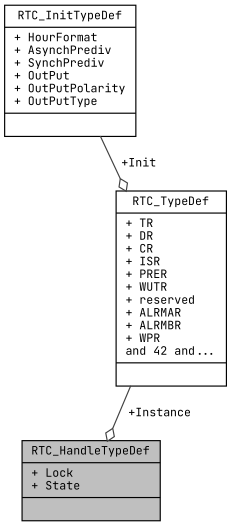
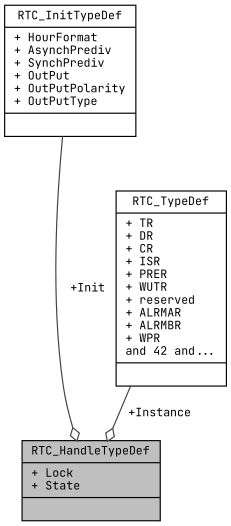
  digraph {
    fontname="JetBrains Mono"
    node [color=black fillcolor=white fontname="JetBrains Mono" fontsize=10 shape=record style=filled]
    edge [arrowhead=odiamond color=grey25 fontname="JetBrains Mono" fontsize=10 labelfontname=Helvetica labelfontsize=10 style=solid]
    n1 [fillcolor=grey75 fontcolor=black height=0.2 label="{RTC_HandleTypeDef\n|+ Lock\l+ State\l|}" width=0.4]
    n2 [height=0.2 label="{RTC_TypeDef\n|+ TR\l+ DR\l+ CR\l+ ISR\l+ PRER\l+ WUTR\l+ reserved\l+ ALRMAR\l+ ALRMBR\l+ WPR\land 42 and...\l|}" width=0.4]
    n3 [height=0.2 label="{RTC_InitTypeDef\n|+ HourFormat\l+ AsynchPrediv\l+ SynchPrediv\l+ OutPut\l+ OutPutPolarity\l+ OutPutType\l|}" width=0.4]
    n2 -> n1 [label=" +Instance"]
-   n3 -> n2 [label=" +Init"]
+   n3 -> n1 [label=" +Init"]
  }
